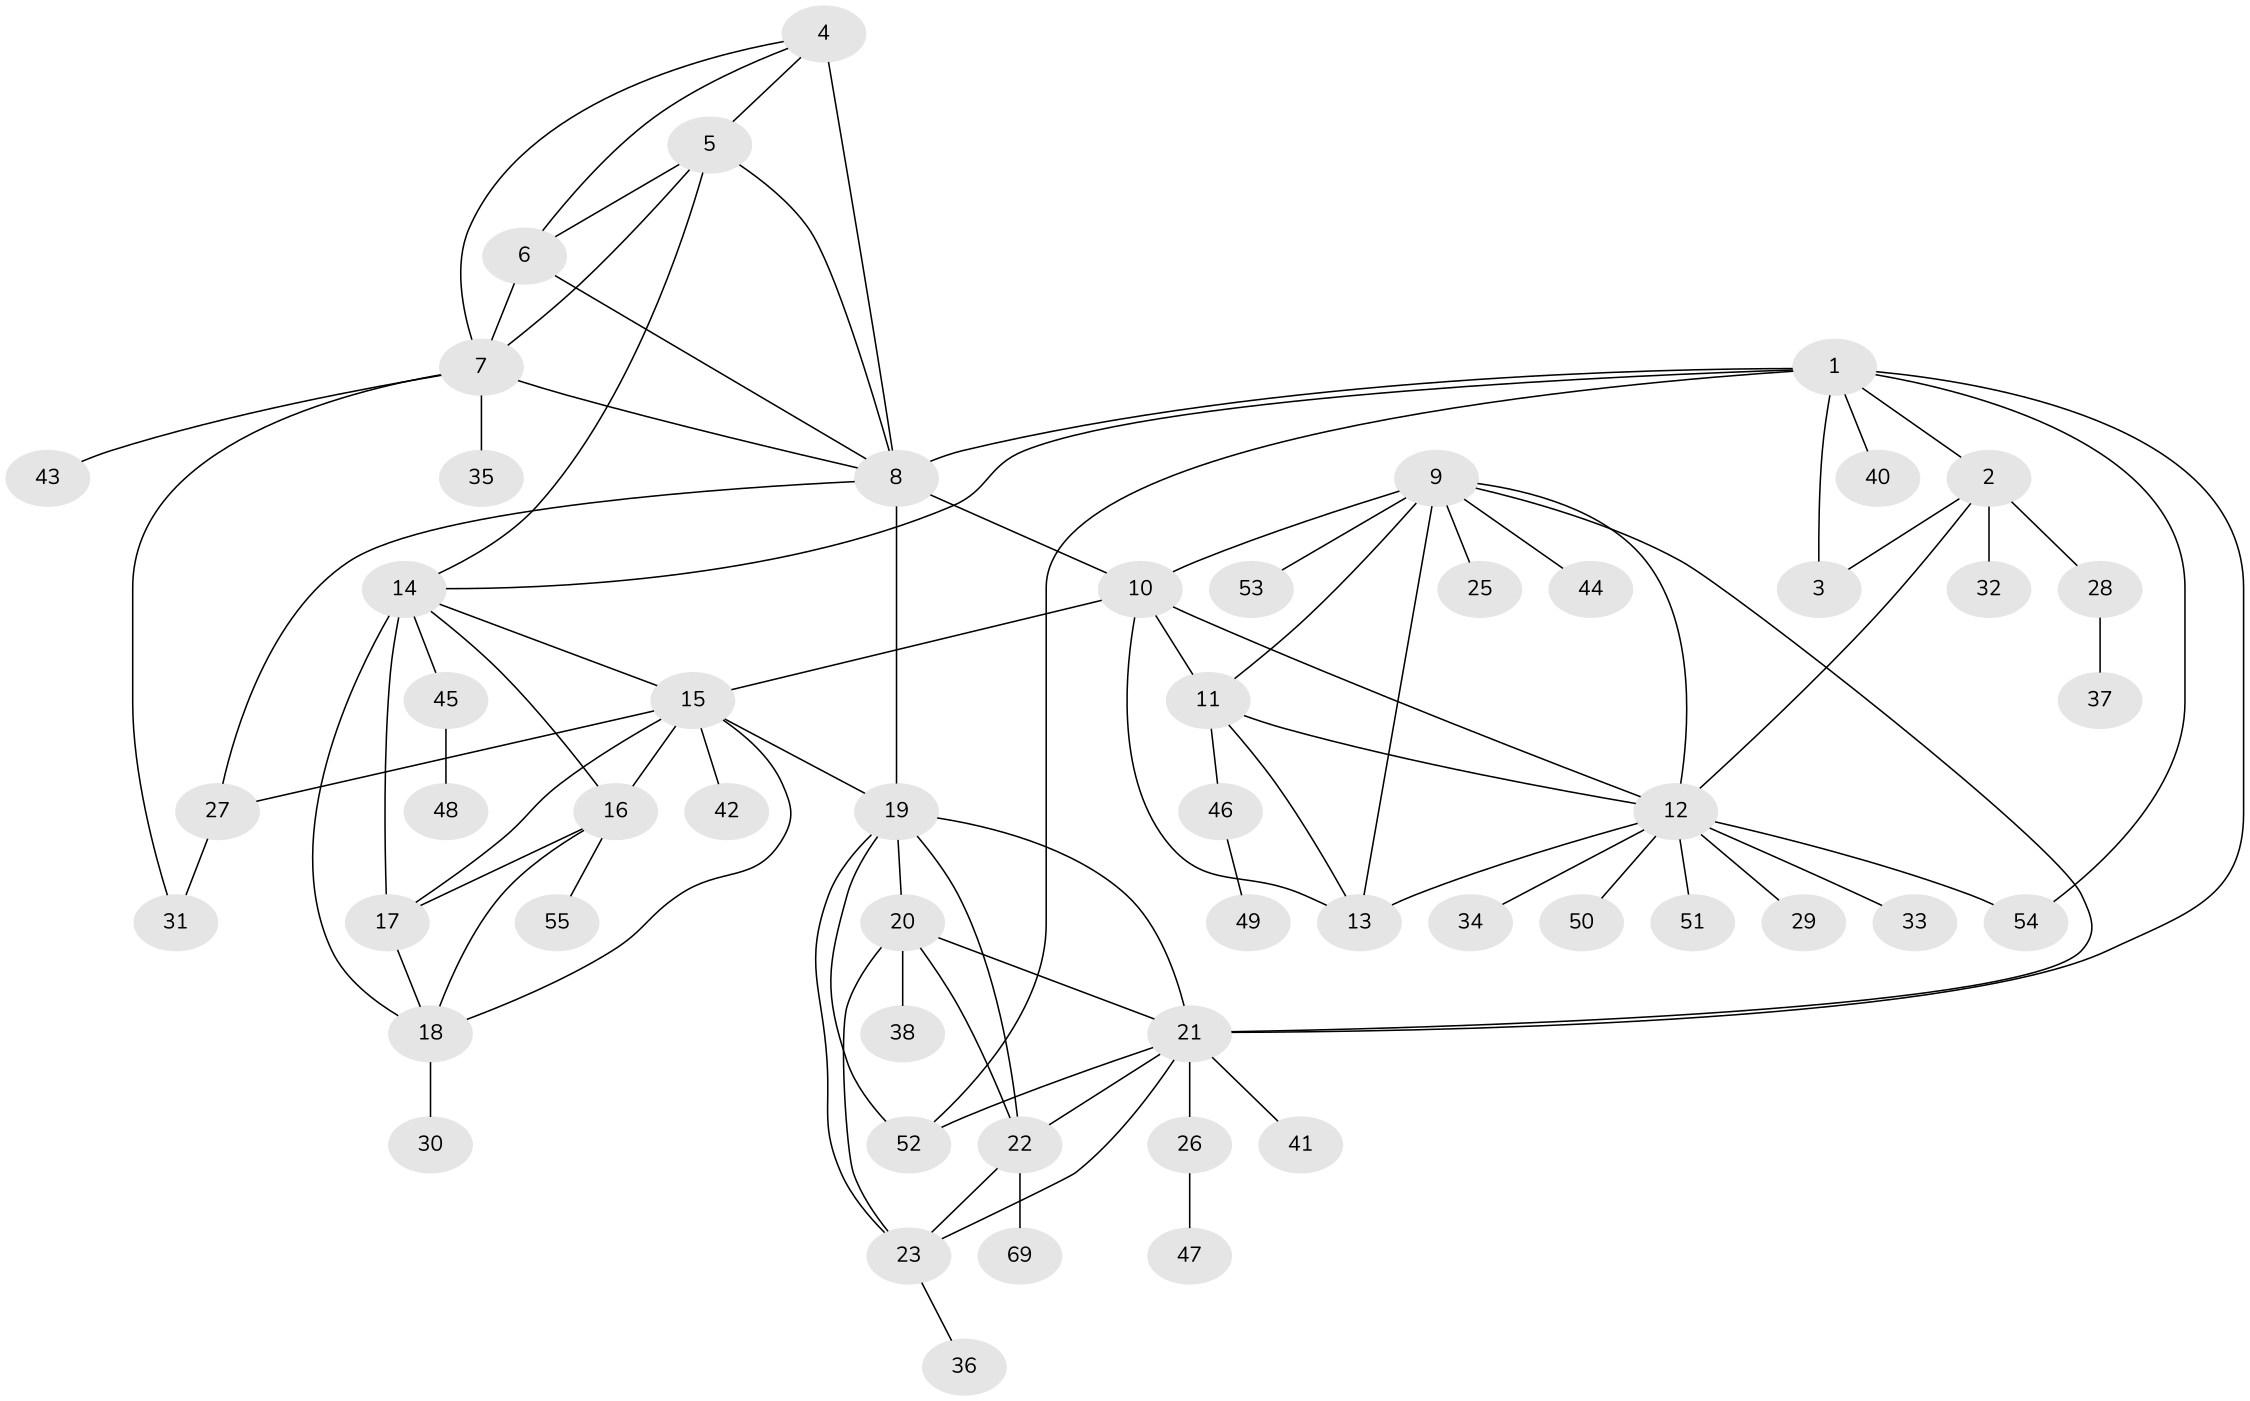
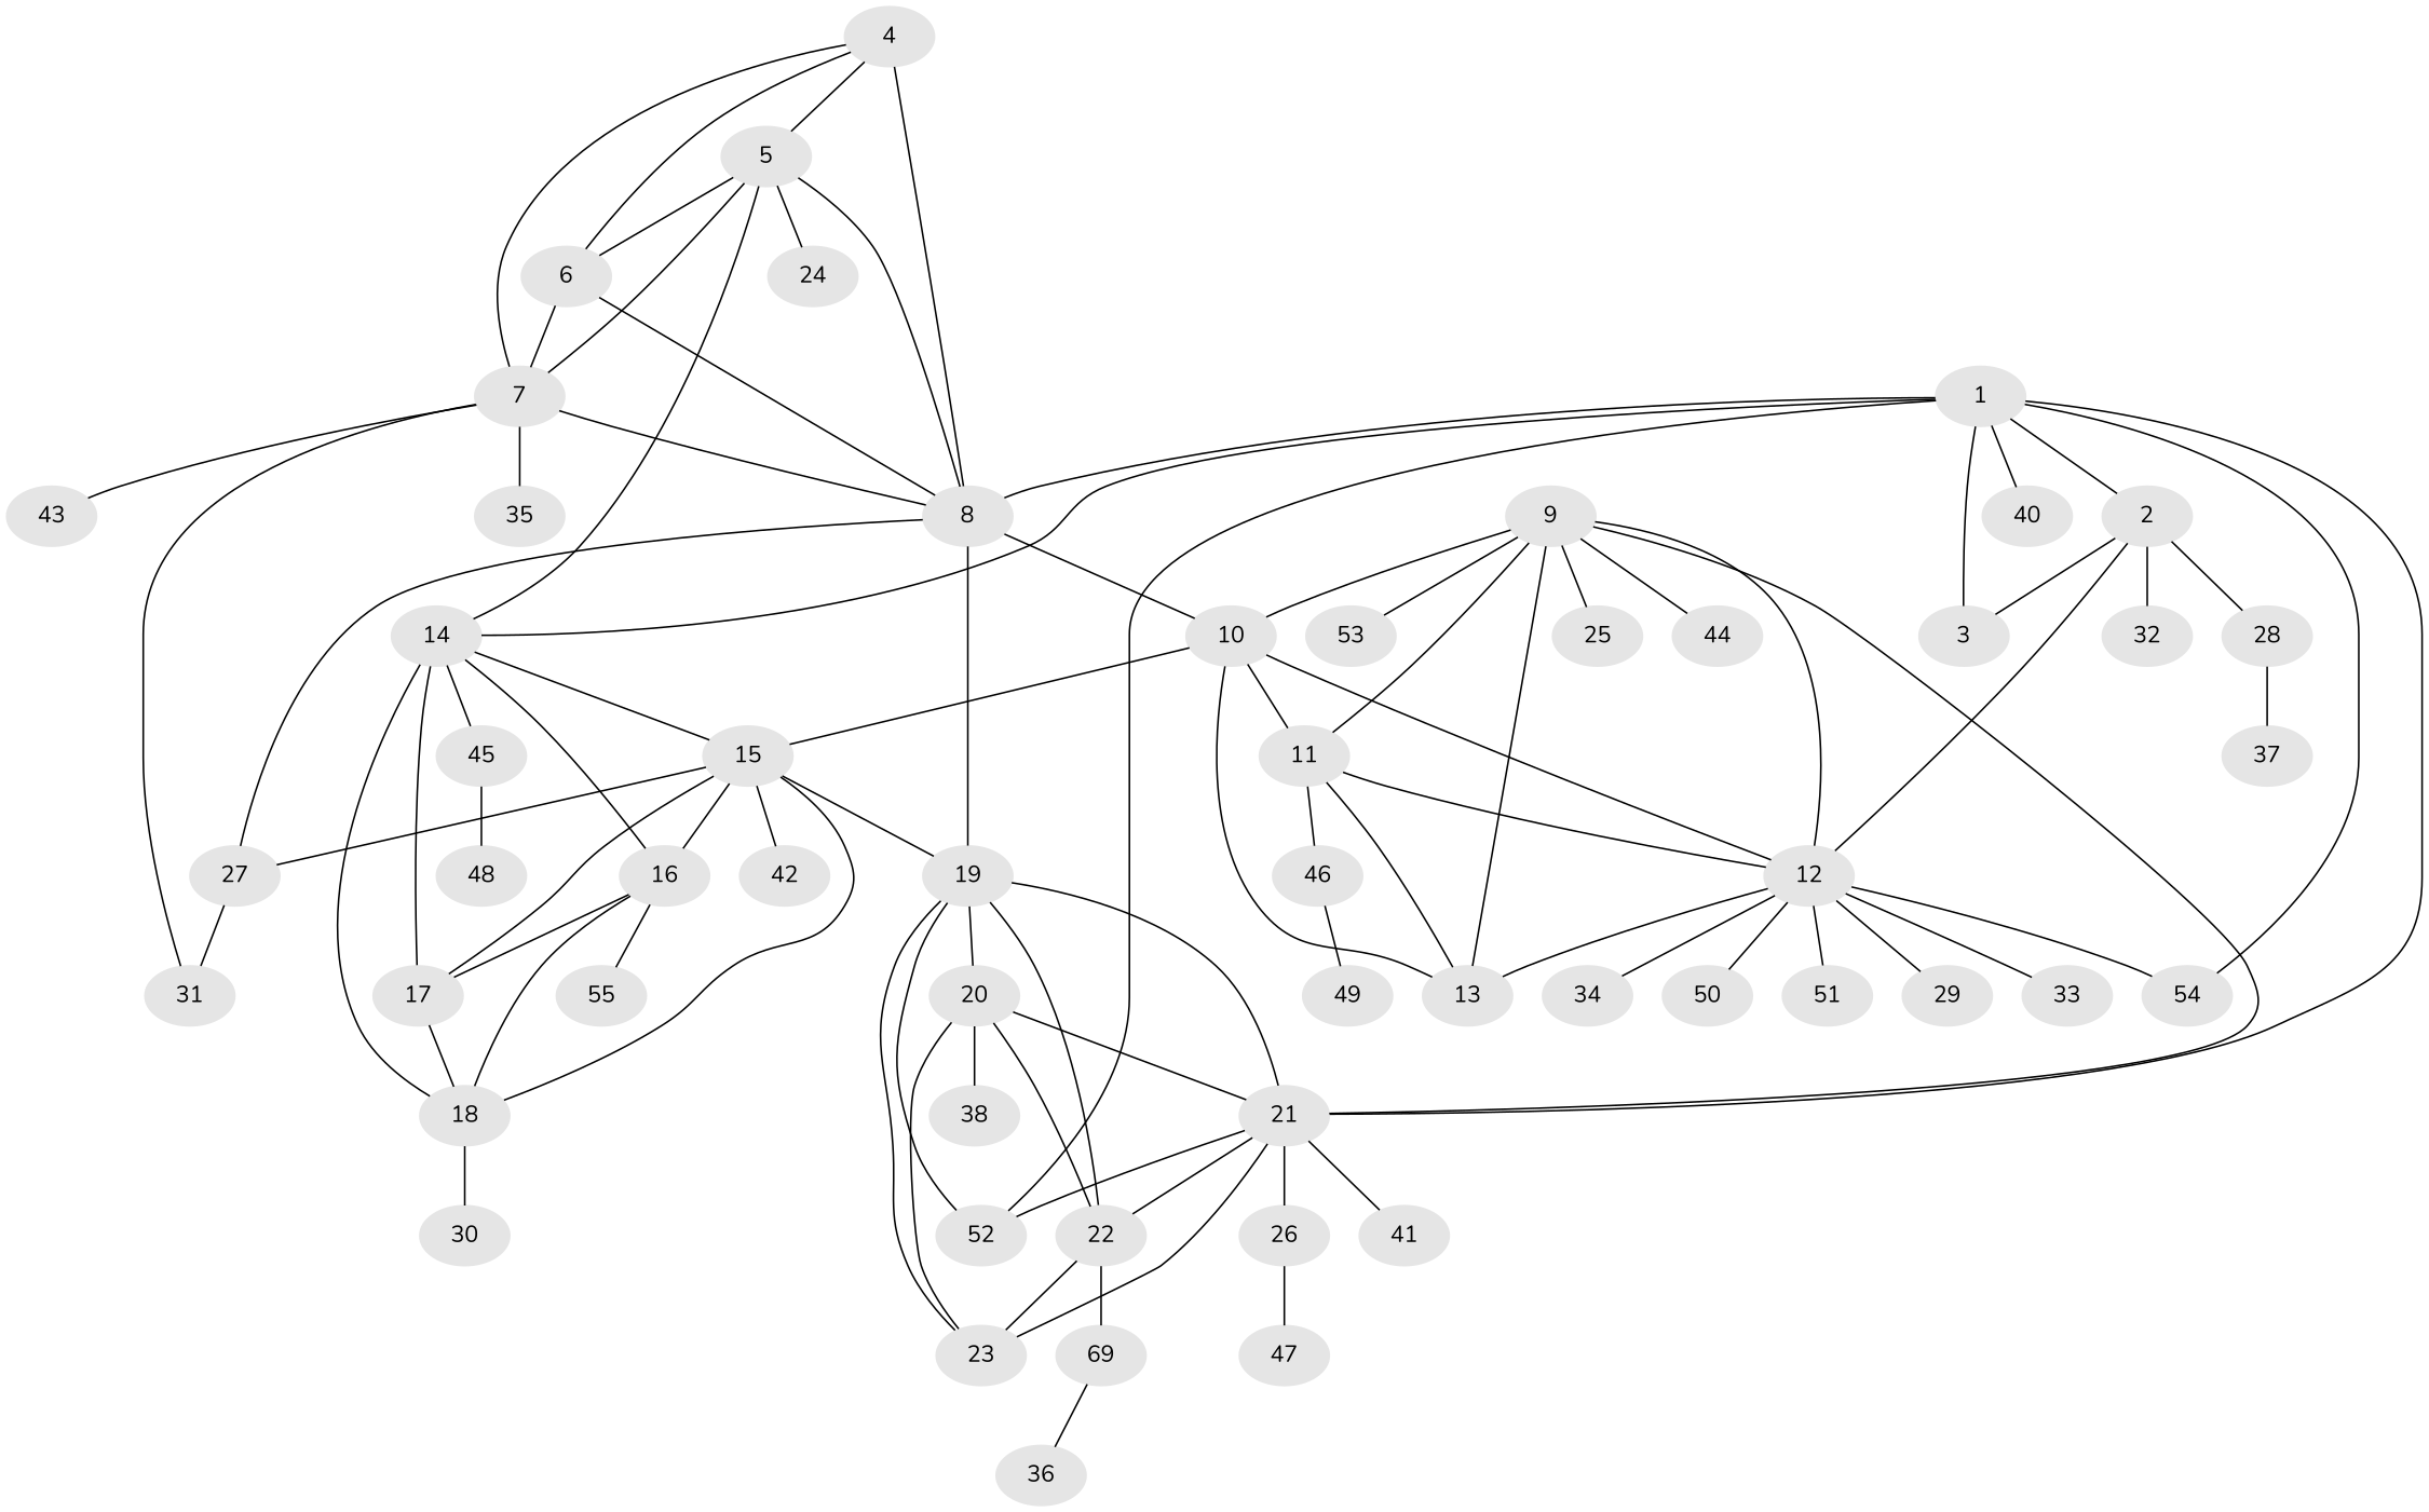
  graph {
    fontname=Nunito
    node [color=gray90 fontname=Nunito style=filled]
    edge [fontname=Nunito weight=1.0]
    1
    2
    3
    8
    14
    21
    40
    52
    54
    12
    28
    32
    10
    19
    27
    15
    16
    17
    18
    45
    22
    23
    26
    41
    13
    29
    33
    34
    50
    51
    37
    4
    5
    6
    7
+   24
    31
    35
    43
    11
    20
    9
    25
    44
    53
    46
    42
    49
    55
    30
    48
    38
    n53 [label=69]
    36
    47
    1 -- 2 [weight=3.0]
    1 -- 3 [weight=3.0]
    1 -- 8
    1 -- 14
    1 -- 21
    1 -- 40
    1 -- 52
    1 -- 54
    2 -- 3
    2 -- 12
    2 -- 28
    2 -- 32 [weight=6.0]
    8 -- 10
    8 -- 19 [weight=3.0]
    8 -- 27
    14 -- 15
    14 -- 16
    14 -- 17 [weight=4.0]
    14 -- 18
    14 -- 45
    21 -- 52
    21 -- 22
    21 -- 23
    21 -- 26
    21 -- 41
    12 -- 54
    12 -- 13
    12 -- 29
    12 -- 33
    12 -- 34
    12 -- 50
    12 -- 51
    28 -- 37
    10 -- 12
    10 -- 15
    10 -- 13
    10 -- 11 [weight=6.0]
    19 -- 21
    19 -- 52
    19 -- 22
    19 -- 23
    19 -- 20
    27 -- 31
    15 -- 19
    15 -- 27
    15 -- 16
    15 -- 17
    15 -- 18
    15 -- 42
    16 -- 17
    16 -- 18
    16 -- 55
    17 -- 18
    18 -- 30 [weight=4.0]
    45 -- 48
    22 -- 23
    22 -- n53 [weight=4.0]
-   23 -- 36
+   n53 -- 36
    26 -- 47
    4 -- 8 [weight=3.0]
    4 -- 5
    4 -- 6
    4 -- 7
    5 -- 8
    5 -- 14
    5 -- 6
    5 -- 7
+   5 -- 24
    6 -- 8
    6 -- 7
    7 -- 8
    7 -- 31
    7 -- 35 [weight=3.0]
    7 -- 43
    11 -- 12
    11 -- 13
    11 -- 46
    20 -- 21
    20 -- 22
    20 -- 23
    20 -- 38 [weight=2.0]
    9 -- 21
    9 -- 12
    9 -- 10
    9 -- 13
    9 -- 11
    9 -- 25
    9 -- 44
    9 -- 53
    46 -- 49
  }
